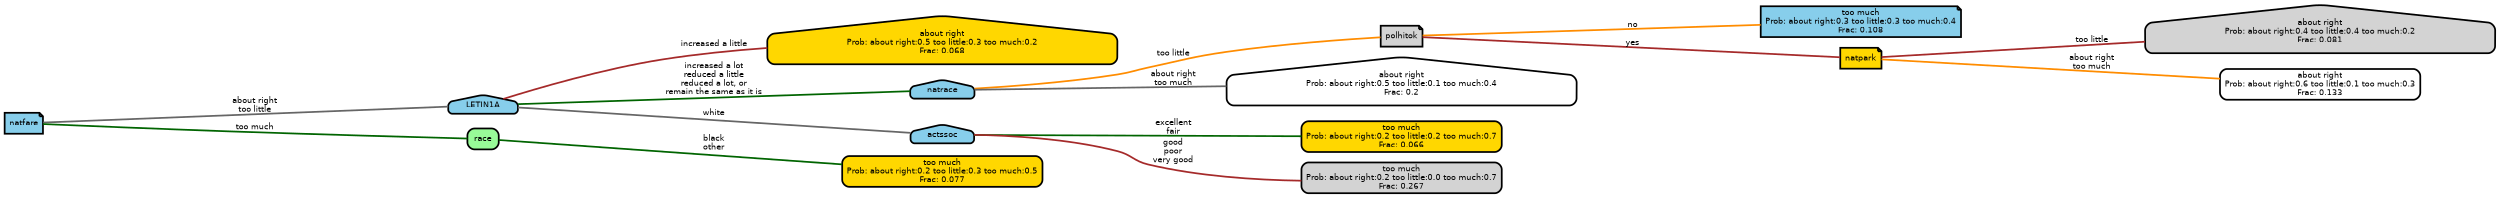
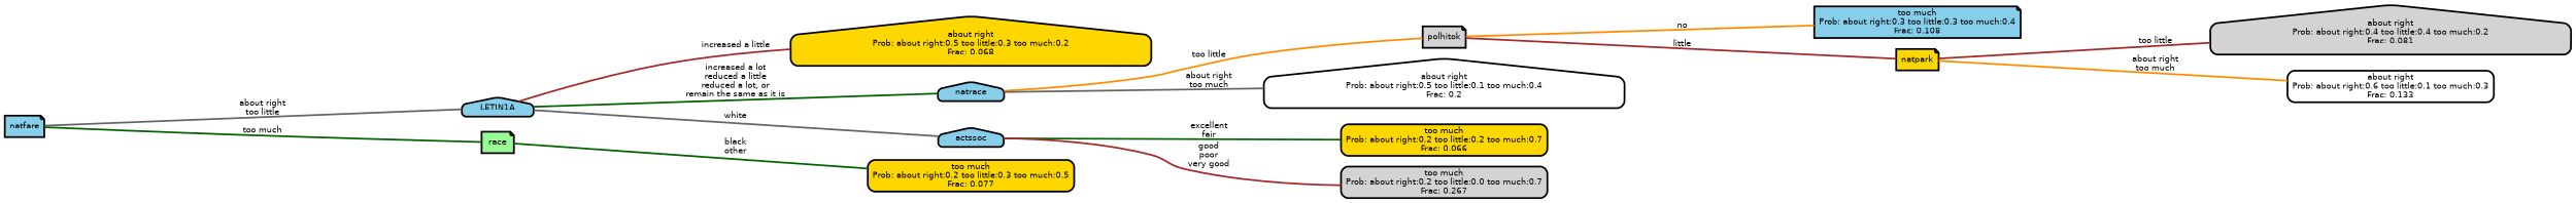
  graph {
    rankdir=LR
    ranksep="0 equally"
    splines=straight
    node [color=black fillcolor=skyblue fontcolor=black fontname=helvetica penwidth=3 shape=house style="filled, rounded"]
    edge [color=brown fontname=helvetica penwidth=3]
    n1 [fillcolor=gold label="about right\nProb: about right:0.5 too little:0.3 too much:0.2\nFrac: 0.068"]
    n2 [label=LETIN1A]
    n3 [label=natrace]
    n4 [label=actssoc]
    n5 [fillcolor=lightgrey label=polhitok shape=note]
    n6 [fillcolor=white label="about right\nProb: about right:0.5 too little:0.1 too much:0.4\nFrac: 0.2"]
    n7 [label="too much\nProb: about right:0.3 too little:0.3 too much:0.4\nFrac: 0.108" shape=note]
    n8 [fillcolor=gold label=natpark shape=note]
    n9 [fillcolor=lightgrey label="about right\nProb: about right:0.4 too little:0.4 too much:0.2\nFrac: 0.081"]
    n10 [fillcolor=white label="about right\nProb: about right:0.6 too little:0.1 too much:0.3\nFrac: 0.133" shape=box]
    n11 [label=natfare shape=note]
-   n12 [fillcolor=palegreen label=race shape=box]
+   n12 [fillcolor=palegreen label=race shape=note]
    n13 [fillcolor=gold label="too much\nProb: about right:0.2 too little:0.3 too much:0.5\nFrac: 0.077" shape=box]
    n14 [fillcolor=gold label="too much\nProb: about right:0.2 too little:0.2 too much:0.7\nFrac: 0.066" shape=box]
    n15 [fillcolor=lightgrey label="too much\nProb: about right:0.2 too little:0.0 too much:0.7\nFrac: 0.267" shape=box]
    subgraph sub_1 {
      rank=same
    }
    n2 -- n1 [label=" increased a little"]
    n2 -- n3 [color=darkgreen label=" increased a lot\n reduced a little\n reduced a lot, or\n remain the same as it is"]
    n2 -- n4 [color=gray40 label=" white"]
    n3 -- n5 [color=darkorange label=" too little"]
    n3 -- n6 [color=gray40 label=" about right\n too much"]
    n4 -- n14 [color=darkgreen label=" excellent\n fair"]
    n4 -- n15 [label=" good\n poor\n very good"]
    n5 -- n7 [color=darkorange label=" no"]
-   n5 -- n8 [label=" yes"]
+   n5 -- n8 [label=" little"]
    n8 -- n9 [label=" too little"]
    n8 -- n10 [color=darkorange label=" about right\n too much"]
    n11 -- n2 [color=gray40 label=" about right\n too little"]
    n11 -- n12 [color=darkgreen label=" too much"]
    n12 -- n13 [color=darkgreen label=" black\n other"]
  }
